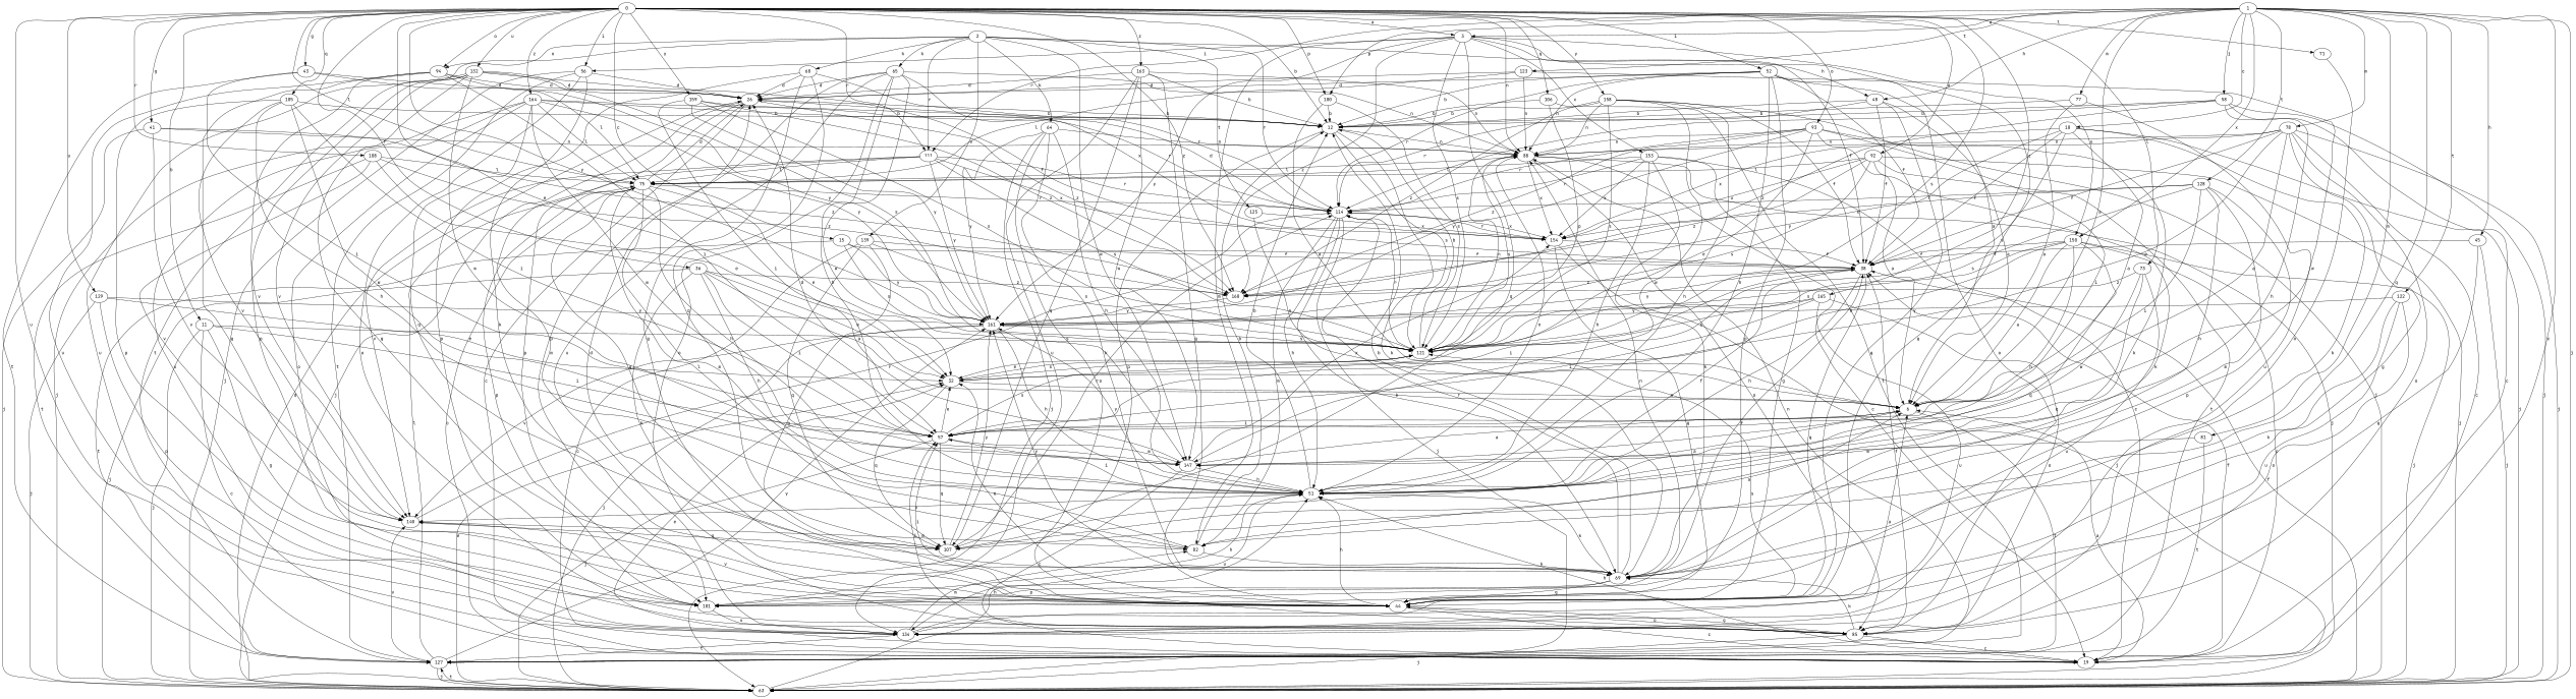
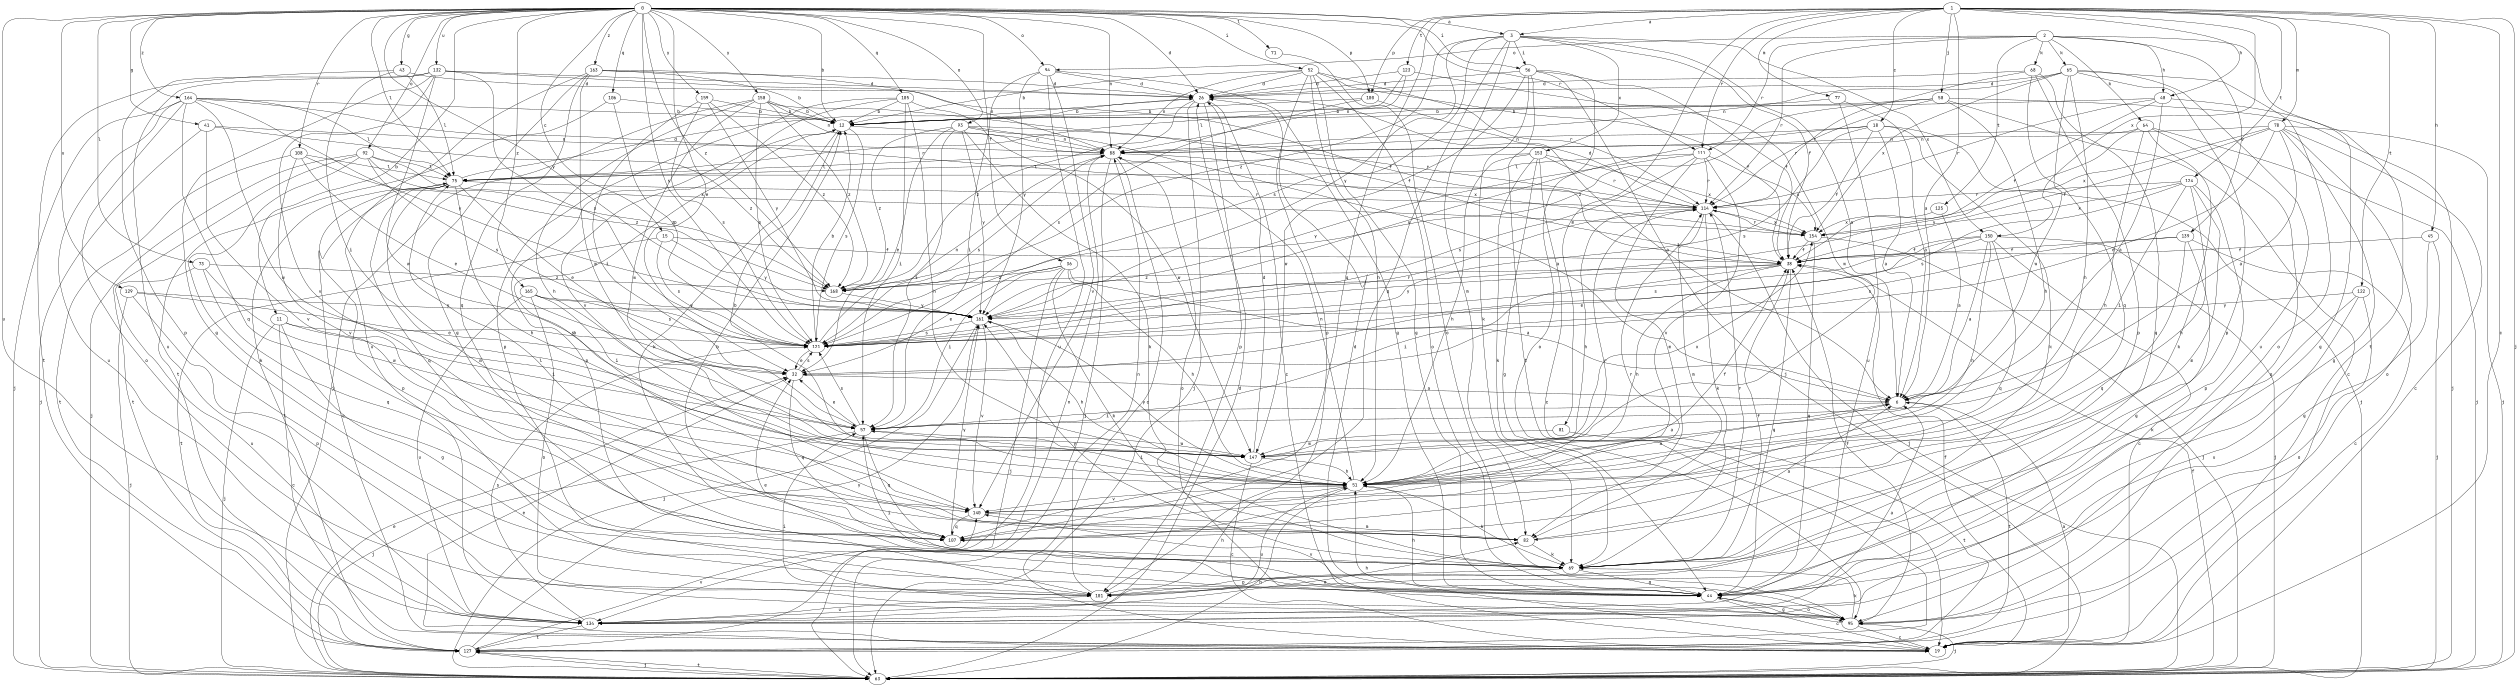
  strict digraph {
    fontname="JetBrains Mono"
    node [fontname="JetBrains Mono"]
    edge [fontname="JetBrains Mono"]
    0
    3
    11
    12
    15
    26
    32
    36
    41
    43
    52
    56
    71
    73
    75
    88
    92
    93
    94
    100
    105
    106
    108
    111
    121
    129
    132
    134
    158
    159
    161
    163
    164
    165
    168
    6
    107
    150
    38
    82
    153
    19
    63
    57
    44
    69
    101
    127
    51
    140
    114
-   95 [label=85]
+   95
    147
    154
    1
    18
    45
    48
    58
    77
    78
    81
    122
    123
-   124 [label=128]
+   124
    2
    64
    65
    68
    125
    139
    0 -> 3 [label=a]
    0 -> 11 [label=b]
    0 -> 12 [label=b]
    0 -> 15 [label=c]
+   0 -> 26 [label=d]
    0 -> 32 [label=e]
    0 -> 36 [label=f]
    0 -> 41 [label=g]
    0 -> 43 [label=g]
    0 -> 52 [label=i]
    0 -> 56 [label=i]
    0 -> 71 [label=l]
    0 -> 73 [label=l]
    0 -> 75 [label=l]
    0 -> 88 [label=n]
    0 -> 92 [label=o]
    0 -> 93 [label=o]
    0 -> 94 [label=o]
    0 -> 100 [label=p]
    0 -> 105 [label=q]
    0 -> 106 [label=q]
    0 -> 108 [label=r]
    0 -> 111 [label=r]
    0 -> 121 [label=s]
    0 -> 129 [label=u]
    0 -> 132 [label=u]
    0 -> 134 [label=u]
    0 -> 158 [label=y]
    0 -> 159 [label=y]
    0 -> 161 [label=y]
    0 -> 163 [label=z]
    0 -> 164 [label=z]
    0 -> 165 [label=z]
    0 -> 168 [label=z]
    3 -> 56 [label=i]
    3 -> 121 [label=s]
    3 -> 161 [label=y]
    3 -> 168 [label=z]
    3 -> 6 [label=a]
    3 -> 107 [label=q]
    3 -> 150 [label=x]
    3 -> 38 [label=f]
    3 -> 82 [label=m]
    3 -> 153 [label=x]
    11 -> 121 [label=s]
    11 -> 19 [label=c]
    11 -> 63 [label=j]
    11 -> 57 [label=i]
    11 -> 44 [label=g]
    12 -> 88 [label=n]
    12 -> 121 [label=s]
    12 -> 69 [label=k]
    12 -> 101 [label=p]
    15 -> 121 [label=s]
    15 -> 161 [label=y]
    15 -> 38 [label=f]
    15 -> 127 [label=t]
    26 -> 12 [label=b]
    26 -> 168 [label=z]
    26 -> 19 [label=c]
    26 -> 63 [label=j]
    26 -> 101 [label=p]
    32 -> 121 [label=s]
    32 -> 6 [label=a]
    32 -> 107 [label=q]
    36 -> 32 [label=e]
    36 -> 168 [label=z]
    36 -> 6 [label=a]
    36 -> 63 [label=j]
    36 -> 57 [label=i]
    36 -> 69 [label=k]
    36 -> 51 [label=h]
    41 -> 88 [label=n]
    41 -> 168 [label=z]
    41 -> 63 [label=j]
    41 -> 140 [label=v]
    43 -> 26 [label=d]
    43 -> 75 [label=l]
    43 -> 57 [label=i]
    43 -> 127 [label=t]
    52 -> 12 [label=b]
    52 -> 26 [label=d]
    52 -> 88 [label=n]
    52 -> 38 [label=f]
    52 -> 44 [label=g]
    52 -> 101 [label=p]
    52 -> 51 [label=h]
    52 -> 114 [label=r]
    52 -> 95 [label=o]
    56 -> 26 [label=d]
+   56 -> 38 [label=f]
    56 -> 63 [label=j]
    56 -> 69 [label=k]
    56 -> 127 [label=t]
    56 -> 95 [label=o]
    71 -> 95 [label=o]
    73 -> 134 [label=u]
    73 -> 168 [label=z]
    73 -> 107 [label=q]
    73 -> 147 [label=w]
    75 -> 26 [label=d]
    75 -> 32 [label=e]
    75 -> 107 [label=q]
    75 -> 82 [label=m]
    75 -> 19 [label=c]
    75 -> 101 [label=p]
    75 -> 51 [label=h]
    75 -> 114 [label=r]
    88 -> 75 [label=l]
    88 -> 121 [label=s]
    88 -> 19 [label=c]
    88 -> 63 [label=j]
    88 -> 95 [label=o]
    88 -> 154 [label=x]
    92 -> 75 [label=l]
    92 -> 121 [label=s]
    92 -> 168 [label=z]
    92 -> 63 [label=j]
    92 -> 69 [label=k]
    92 -> 127 [label=t]
    92 -> 154 [label=x]
    93 -> 32 [label=e]
    93 -> 88 [label=n]
    93 -> 161 [label=y]
    93 -> 168 [label=z]
    93 -> 6 [label=a]
    93 -> 57 [label=i]
    93 -> 69 [label=k]
    93 -> 114 [label=r]
    94 -> 26 [label=d]
    94 -> 134 [label=u]
    94 -> 161 [label=y]
    94 -> 57 [label=i]
    94 -> 44 [label=g]
    94 -> 140 [label=v]
    100 -> 12 [label=b]
    100 -> 121 [label=s]
    100 -> 6 [label=a]
    105 -> 12 [label=b]
    105 -> 57 [label=i]
    105 -> 101 [label=p]
    105 -> 51 [label=h]
    105 -> 140 [label=v]
    105 -> 147 [label=w]
    106 -> 12 [label=b]
    106 -> 121 [label=p]
    106 -> 127 [label=t]
    108 -> 32 [label=e]
    108 -> 75 [label=l]
    108 -> 168 [label=z]
    108 -> 127 [label=t]
    108 -> 140 [label=v]
    111 -> 75 [label=l]
    111 -> 121 [label=s]
    111 -> 161 [label=y]
    111 -> 82 [label=m]
    111 -> 140 [label=v]
    111 -> 114 [label=r]
    111 -> 154 [label=x]
    121 -> 12 [label=b]
    121 -> 32 [label=e]
    121 -> 88 [label=n]
    121 -> 114 [label=r]
    129 -> 32 [label=e]
    129 -> 161 [label=y]
    129 -> 63 [label=j]
    129 -> 101 [label=p]
    132 -> 26 [label=d]
    132 -> 121 [label=s]
    132 -> 134 [label=u]
    132 -> 38 [label=f]
    132 -> 44 [label=g]
    132 -> 101 [label=p]
    132 -> 140 [label=v]
    132 -> 147 [label=w]
    134 -> 121 [label=s]
    134 -> 6 [label=a]
    134 -> 82 [label=m]
    134 -> 127 [label=t]
    158 -> 12 [label=b]
    158 -> 88 [label=n]
    158 -> 121 [label=s]
    158 -> 168 [label=z]
    158 -> 38 [label=f]
    158 -> 63 [label=j]
    158 -> 51 [label=h]
    158 -> 147 [label=w]
    159 -> 12 [label=b]
    159 -> 121 [label=s]
    159 -> 161 [label=y]
    159 -> 168 [label=z]
    159 -> 57 [label=i]
    161 -> 121 [label=s]
    161 -> 63 [label=j]
    161 -> 51 [label=h]
    161 -> 140 [label=v]
    163 -> 12 [label=b]
    163 -> 26 [label=d]
    163 -> 88 [label=n]
    163 -> 134 [label=u]
    163 -> 107 [label=q]
    163 -> 44 [label=g]
    163 -> 147 [label=w]
    164 -> 12 [label=b]
    164 -> 75 [label=l]
    164 -> 134 [label=u]
    164 -> 161 [label=y]
    164 -> 107 [label=q]
    164 -> 63 [label=j]
    164 -> 114 [label=r]
    164 -> 95 [label=o]
    164 -> 147 [label=w]
    165 -> 121 [label=s]
    165 -> 134 [label=u]
    165 -> 161 [label=y]
    165 -> 57 [label=i]
    165 -> 95 [label=o]
    168 -> 161 [label=y]
    6 -> 57 [label=i]
    6 -> 127 [label=t]
    107 -> 161 [label=y]
    107 -> 114 [label=r]
    150 -> 32 [label=e]
    150 -> 121 [label=s]
    150 -> 6 [label=a]
    150 -> 107 [label=q]
    150 -> 38 [label=f]
    150 -> 19 [label=c]
    150 -> 63 [label=j]
    150 -> 51 [label=h]
    38 -> 161 [label=y]
    38 -> 168 [label=z]
    38 -> 57 [label=i]
    38 -> 44 [label=g]
    38 -> 51 [label=h]
    82 -> 12 [label=b]
    82 -> 75 [label=l]
    82 -> 6 [label=a]
    82 -> 69 [label=k]
    153 -> 75 [label=l]
    153 -> 19 [label=c]
    153 -> 44 [label=g]
    153 -> 69 [label=k]
    153 -> 51 [label=h]
    153 -> 114 [label=r]
    153 -> 154 [label=x]
    19 -> 32 [label=e]
    19 -> 6 [label=a]
    19 -> 38 [label=f]
    19 -> 51 [label=h]
    63 -> 26 [label=d]
    63 -> 32 [label=e]
    63 -> 38 [label=f]
    63 -> 127 [label=t]
    63 -> 51 [label=h]
    57 -> 32 [label=e]
    57 -> 121 [label=s]
    57 -> 107 [label=q]
    57 -> 63 [label=j]
    57 -> 147 [label=w]
    44 -> 26 [label=d]
    44 -> 32 [label=e]
    44 -> 19 [label=c]
    44 -> 57 [label=i]
    44 -> 51 [label=h]
    44 -> 140 [label=v]
    44 -> 95 [label=o]
    69 -> 12 [label=b]
    69 -> 161 [label=y]
    69 -> 38 [label=f]
    69 -> 44 [label=g]
    69 -> 101 [label=p]
    69 -> 114 [label=r]
    101 -> 88 [label=n]
    101 -> 134 [label=u]
    101 -> 51 [label=h]
    127 -> 75 [label=l]
    127 -> 88 [label=n]
    127 -> 161 [label=y]
    127 -> 63 [label=j]
    127 -> 140 [label=v]
    51 -> 12 [label=b]
    51 -> 88 [label=n]
    51 -> 134 [label=u]
    51 -> 161 [label=y]
    51 -> 6 [label=a]
    51 -> 38 [label=f]
    51 -> 57 [label=i]
    51 -> 69 [label=k]
    51 -> 140 [label=v]
    140 -> 107 [label=q]
    140 -> 82 [label=m]
    140 -> 114 [label=r]
    114 -> 26 [label=d]
    114 -> 82 [label=m]
    114 -> 63 [label=j]
    114 -> 69 [label=k]
    114 -> 51 [label=h]
    114 -> 154 [label=x]
    95 -> 38 [label=f]
    95 -> 19 [label=c]
    95 -> 63 [label=j]
    95 -> 57 [label=i]
    95 -> 44 [label=g]
    95 -> 69 [label=k]
    147 -> 26 [label=d]
    147 -> 6 [label=a]
    147 -> 19 [label=c]
    147 -> 51 [label=h]
    147 -> 154 [label=x]
    154 -> 38 [label=f]
    154 -> 63 [label=j]
    154 -> 44 [label=g]
    154 -> 114 [label=r]
    1 -> 3 [label=a]
    1 -> 100 [label=p]
    1 -> 111 [label=r]
    1 -> 6 [label=a]
    1 -> 107 [label=q]
    1 -> 150 [label=x]
    1 -> 19 [label=c]
    1 -> 63 [label=j]
    1 -> 18 [label=c]
    1 -> 45 [label=h]
    1 -> 48 [label=h]
    1 -> 58 [label=j]
    1 -> 77 [label=m]
    1 -> 78 [label=m]
    1 -> 81 [label=m]
    1 -> 122 [label=t]
    1 -> 123 [label=t]
    1 -> 124 [label=t]
    18 -> 88 [label=n]
    18 -> 121 [label=s]
    18 -> 161 [label=y]
    18 -> 6 [label=a]
    18 -> 38 [label=f]
    18 -> 63 [label=j]
    18 -> 69 [label=k]
    45 -> 38 [label=f]
    45 -> 63 [label=j]
    45 -> 44 [label=g]
    48 -> 12 [label=b]
    48 -> 6 [label=a]
    48 -> 38 [label=f]
    48 -> 44 [label=g]
    48 -> 114 [label=r]
    58 -> 12 [label=b]
    58 -> 168 [label=z]
    58 -> 19 [label=c]
    58 -> 63 [label=j]
    58 -> 51 [label=h]
    58 -> 114 [label=r]
    77 -> 12 [label=b]
    77 -> 134 [label=u]
    77 -> 6 [label=a]
    78 -> 32 [label=e]
    78 -> 88 [label=n]
    78 -> 6 [label=a]
    78 -> 38 [label=f]
    78 -> 19 [label=c]
    78 -> 63 [label=j]
    78 -> 44 [label=g]
    78 -> 95 [label=o]
    78 -> 154 [label=x]
    81 -> 127 [label=t]
    81 -> 147 [label=w]
    122 -> 134 [label=u]
    122 -> 161 [label=y]
    122 -> 69 [label=k]
    122 -> 95 [label=o]
    123 -> 26 [label=d]
    123 -> 75 [label=l]
    123 -> 88 [label=n]
    123 -> 147 [label=w]
    124 -> 121 [label=s]
    124 -> 82 [label=m]
    124 -> 57 [label=i]
    124 -> 101 [label=p]
    124 -> 51 [label=h]
    124 -> 114 [label=r]
    124 -> 154 [label=x]
    2 -> 94 [label=o]
    2 -> 111 [label=r]
    2 -> 127 [label=t]
    2 -> 114 [label=r]
-   2 -> 147 [label=w]
+   56 -> 147 [label=w]
    2 -> 48 [label=h]
    2 -> 64 [label=k]
    2 -> 65 [label=k]
    2 -> 68 [label=k]
    2 -> 125 [label=t]
    2 -> 139 [label=v]
    64 -> 88 [label=n]
    64 -> 161 [label=y]
    64 -> 63 [label=j]
    64 -> 69 [label=k]
    64 -> 51 [label=h]
    64 -> 95 [label=o]
    65 -> 26 [label=d]
    65 -> 88 [label=n]
    65 -> 134 [label=u]
    65 -> 101 [label=p]
    65 -> 51 [label=h]
    65 -> 95 [label=o]
    65 -> 147 [label=w]
    65 -> 154 [label=x]
    68 -> 26 [label=d]
    68 -> 107 [label=q]
    68 -> 44 [label=g]
    68 -> 101 [label=p]
    68 -> 114 [label=r]
    125 -> 6 [label=a]
    125 -> 154 [label=x]
    139 -> 121 [label=s]
    139 -> 107 [label=q]
    139 -> 38 [label=f]
    139 -> 19 [label=c]
    139 -> 44 [label=g]
  }
